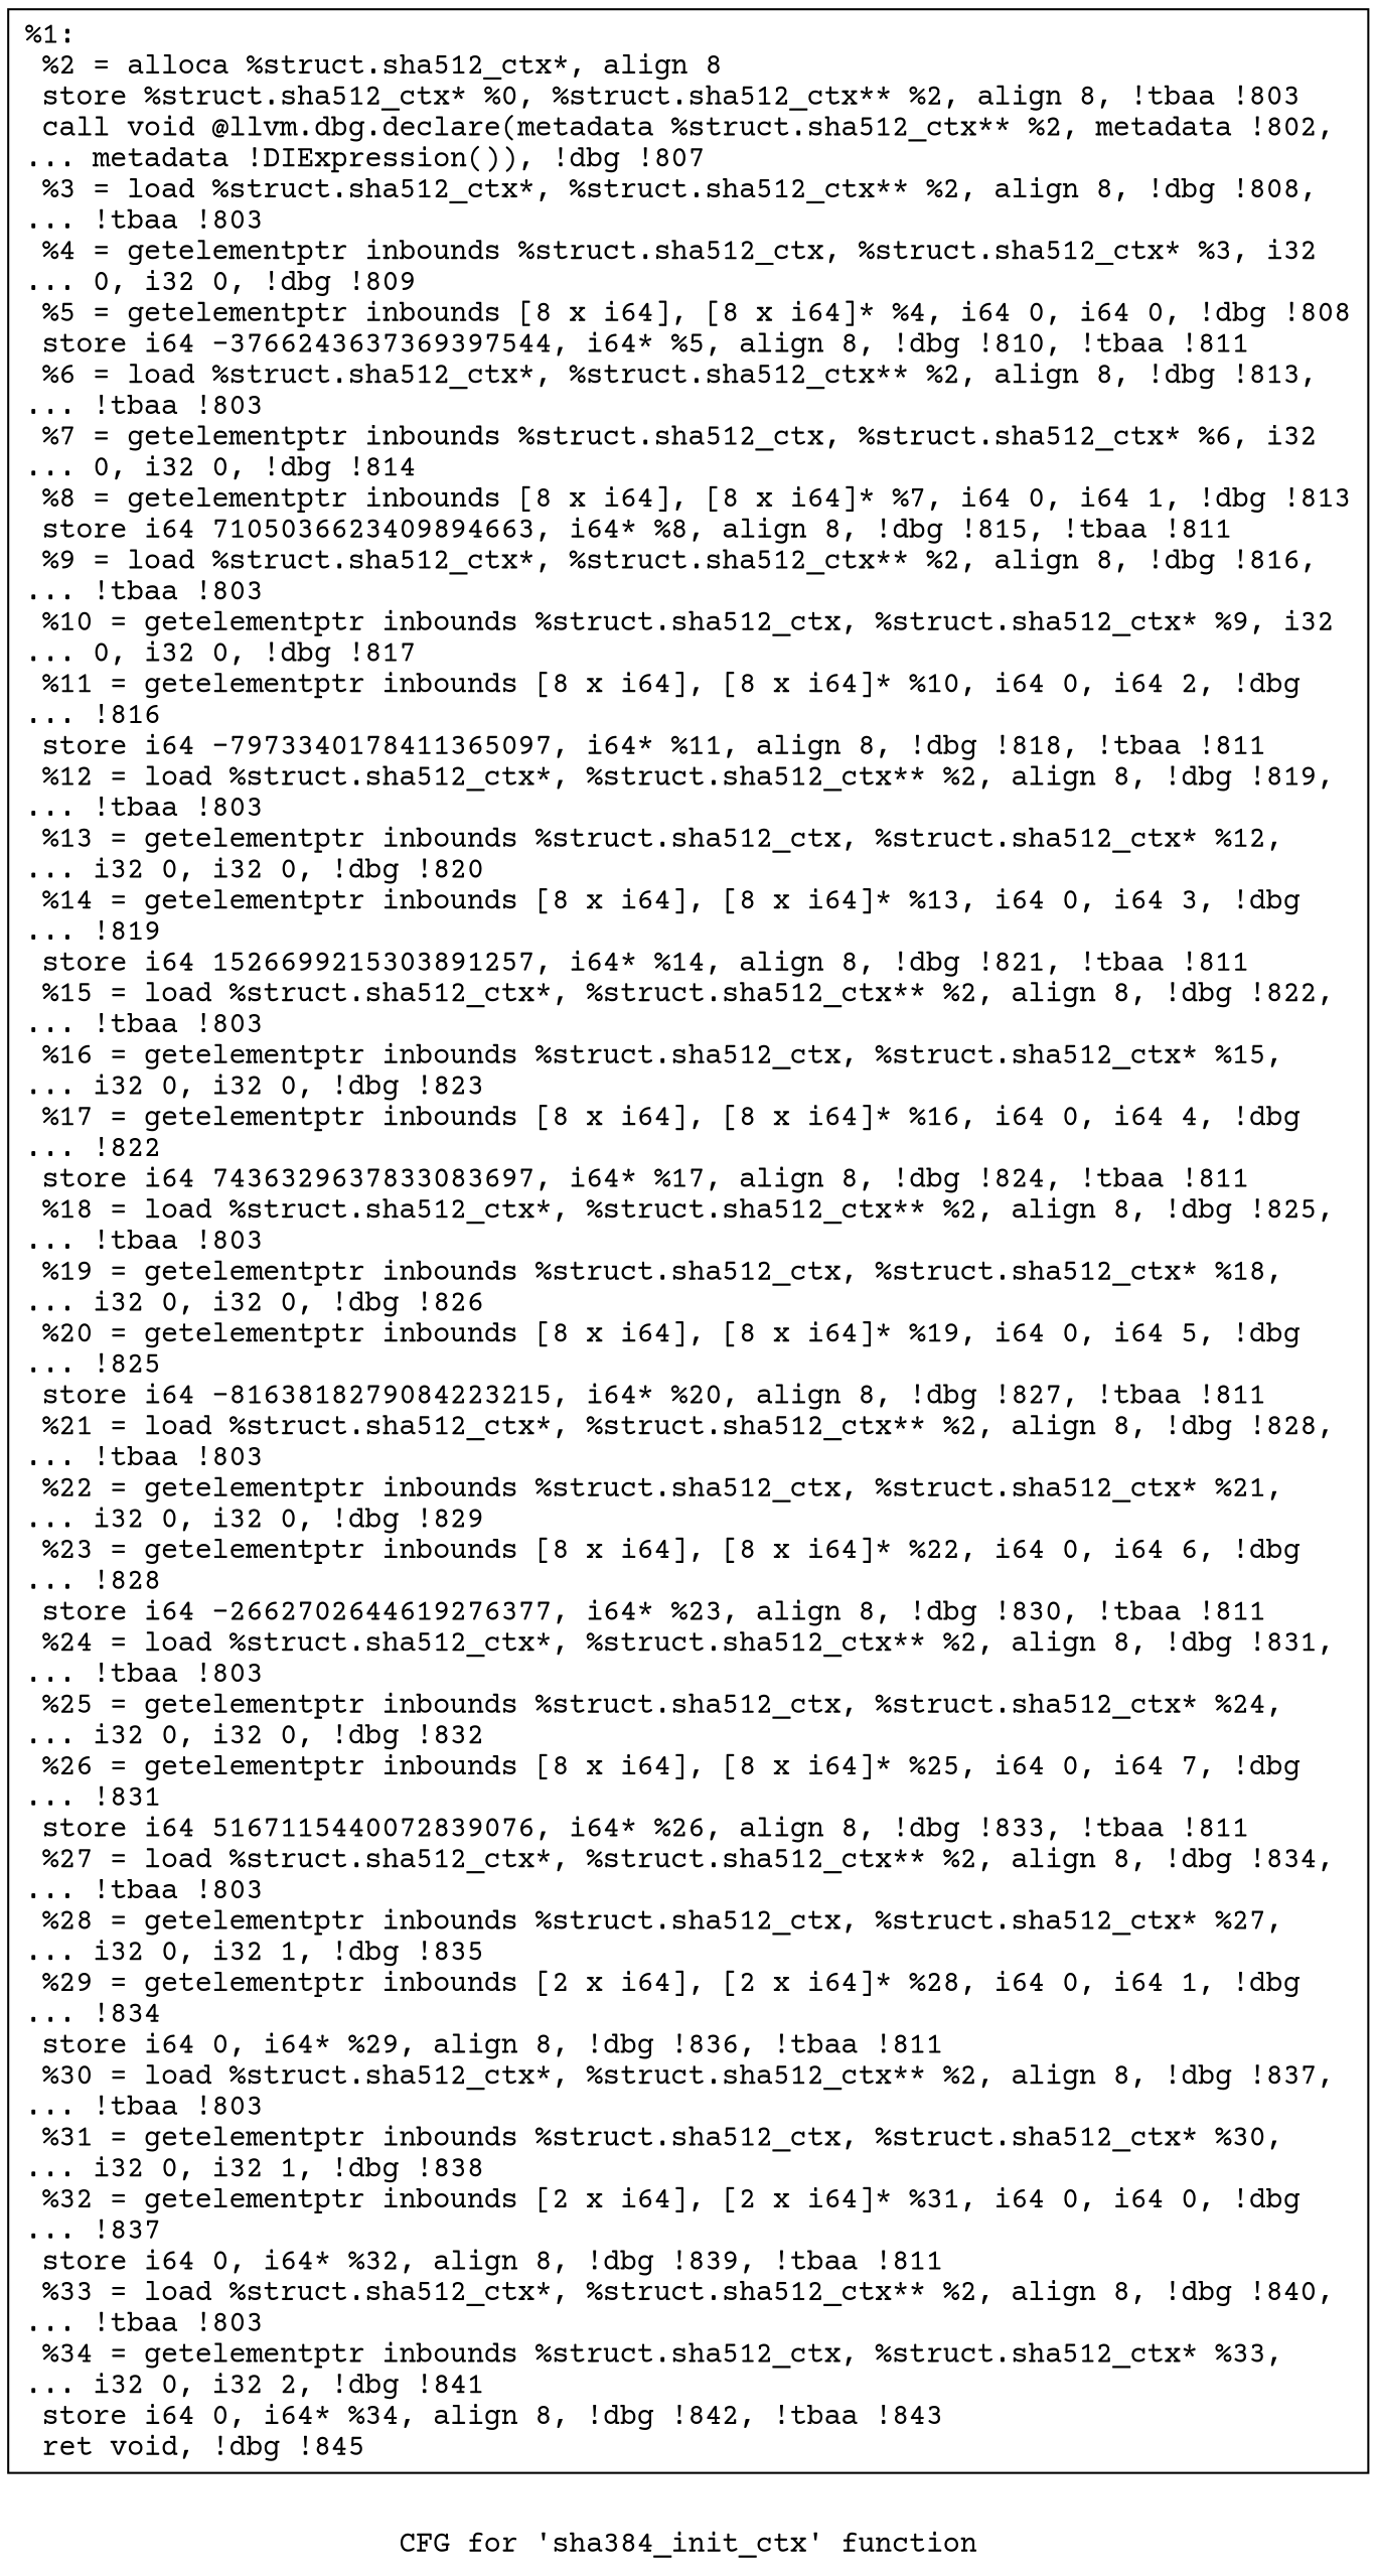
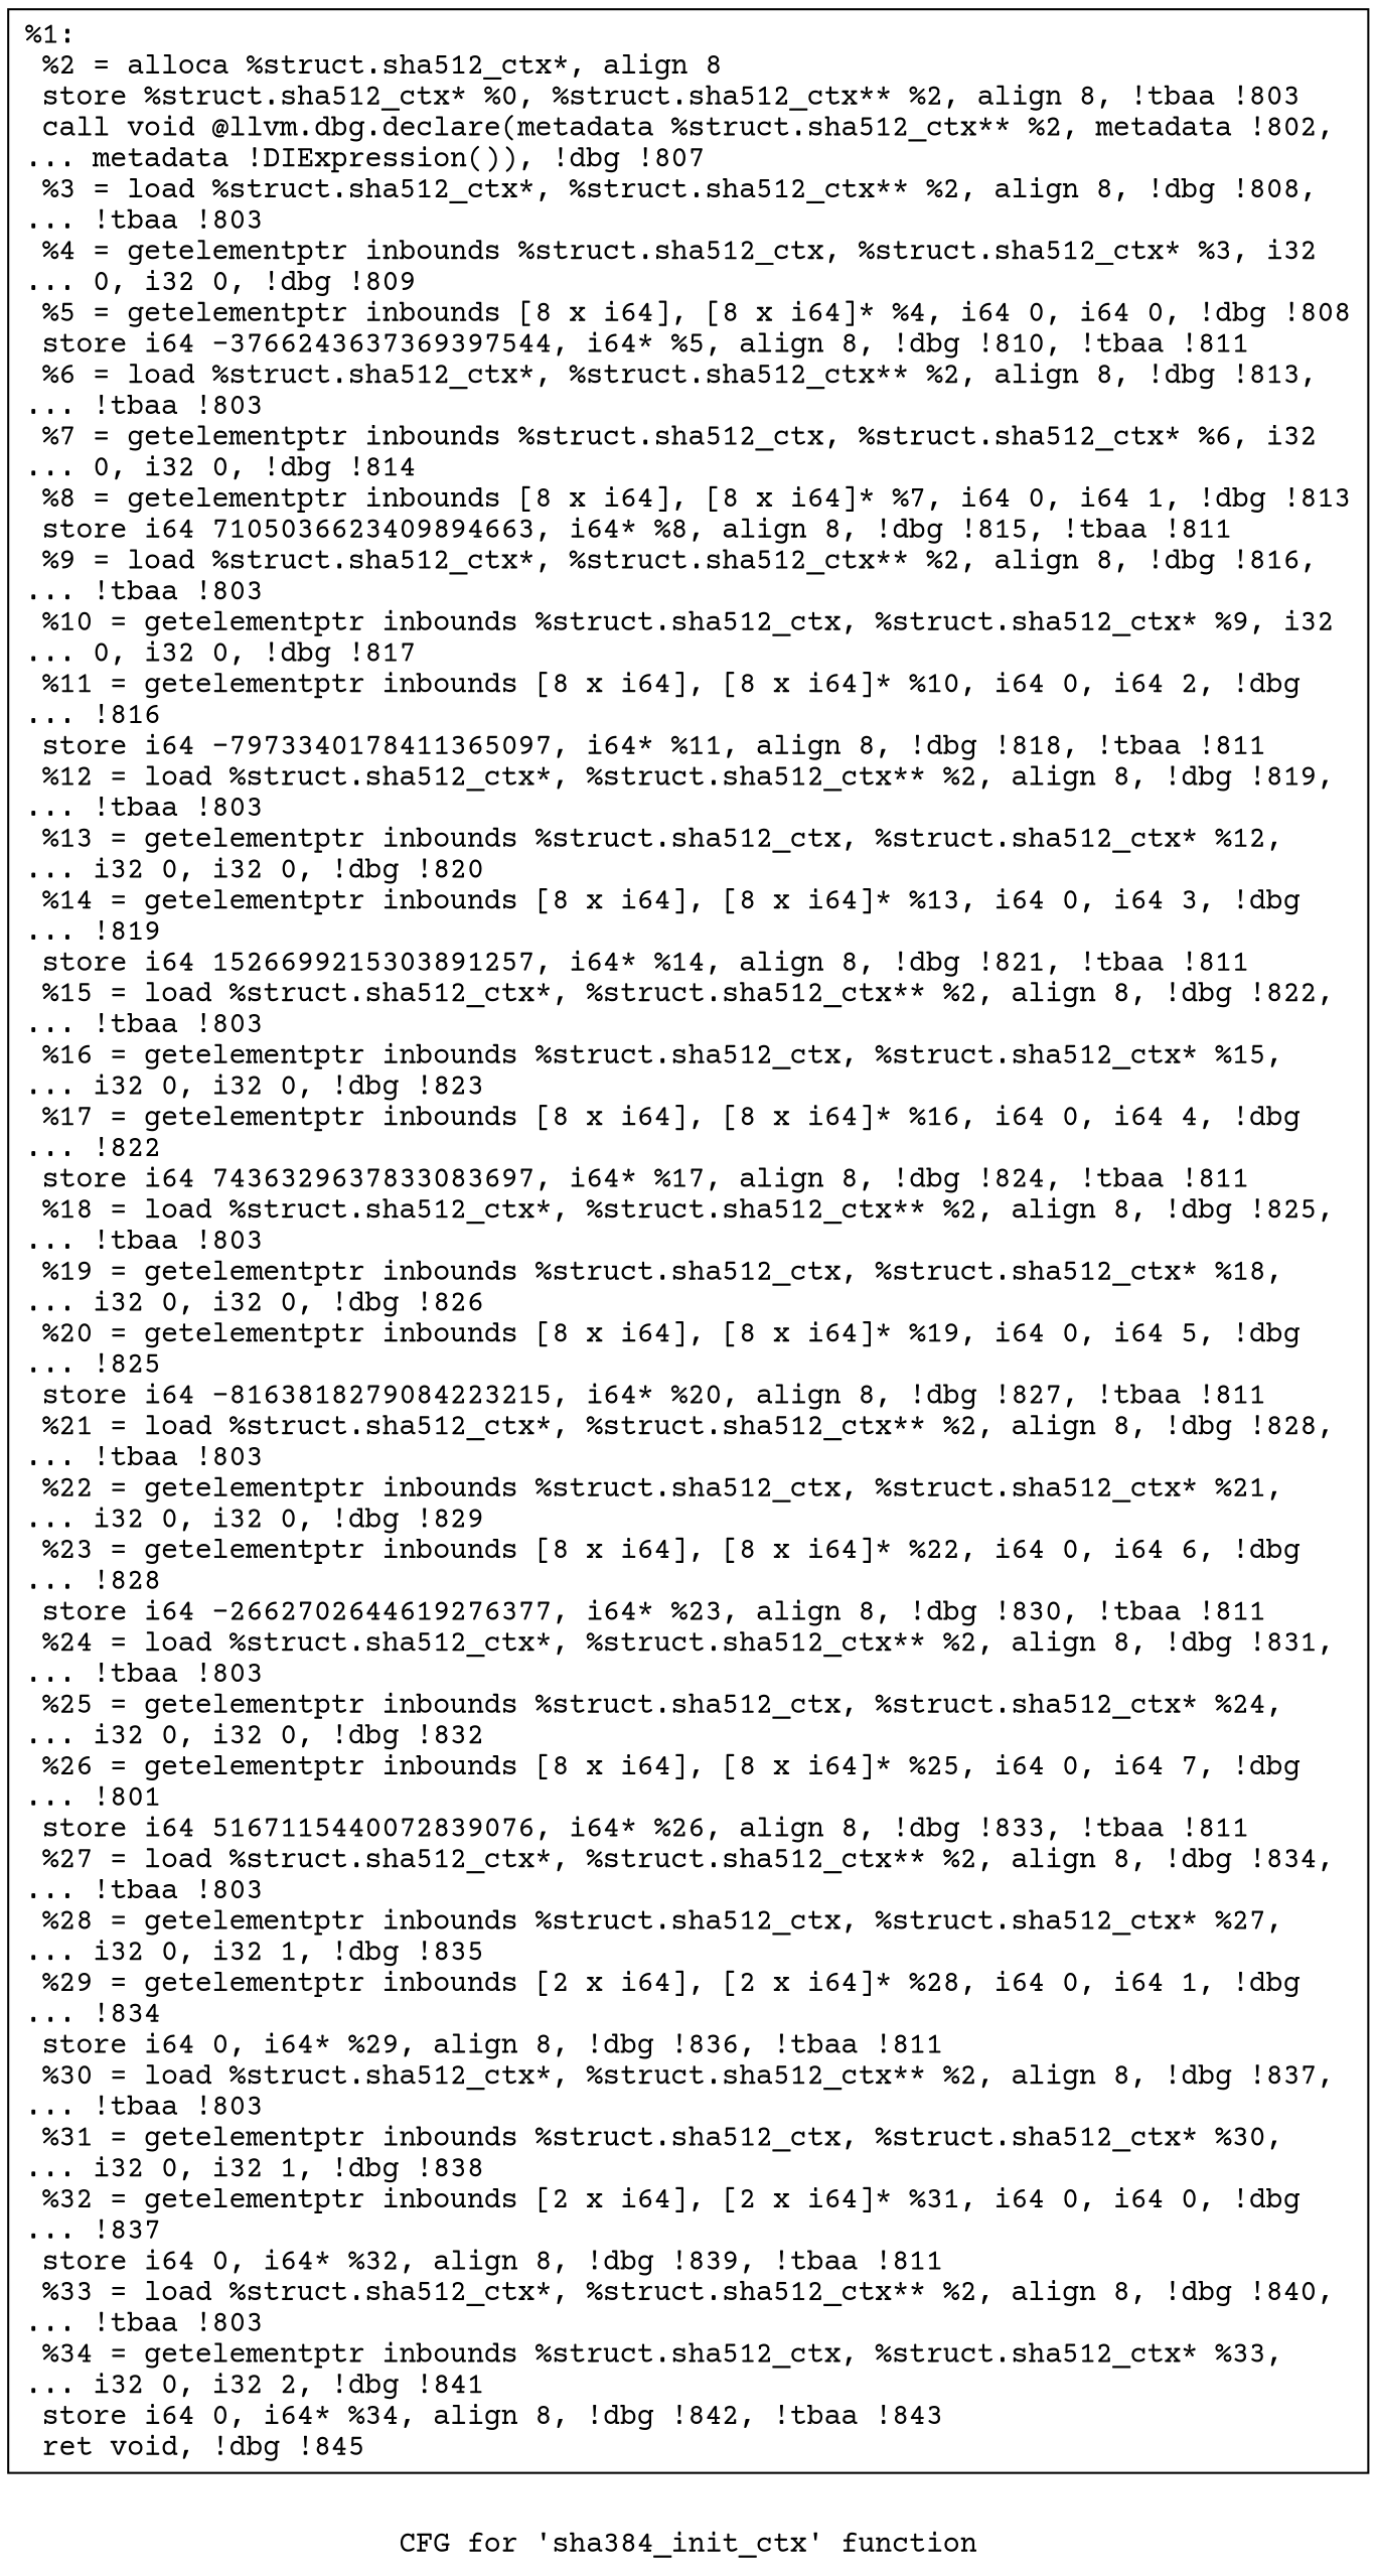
  digraph {
    label="CFG for 'sha384_init_ctx' function"
    fontname="Courier Prime"
-   n1 [label="{%1:\l  %2 = alloca %struct.sha512_ctx*, align 8\l  store %struct.sha512_ctx* %0, %struct.sha512_ctx** %2, align 8, !tbaa !803\l  call void @llvm.dbg.declare(metadata %struct.sha512_ctx** %2, metadata !802,\l... metadata !DIExpression()), !dbg !807\l  %3 = load %struct.sha512_ctx*, %struct.sha512_ctx** %2, align 8, !dbg !808,\l... !tbaa !803\l  %4 = getelementptr inbounds %struct.sha512_ctx, %struct.sha512_ctx* %3, i32\l... 0, i32 0, !dbg !809\l  %5 = getelementptr inbounds [8 x i64], [8 x i64]* %4, i64 0, i64 0, !dbg !808\l  store i64 -3766243637369397544, i64* %5, align 8, !dbg !810, !tbaa !811\l  %6 = load %struct.sha512_ctx*, %struct.sha512_ctx** %2, align 8, !dbg !813,\l... !tbaa !803\l  %7 = getelementptr inbounds %struct.sha512_ctx, %struct.sha512_ctx* %6, i32\l... 0, i32 0, !dbg !814\l  %8 = getelementptr inbounds [8 x i64], [8 x i64]* %7, i64 0, i64 1, !dbg !813\l  store i64 7105036623409894663, i64* %8, align 8, !dbg !815, !tbaa !811\l  %9 = load %struct.sha512_ctx*, %struct.sha512_ctx** %2, align 8, !dbg !816,\l... !tbaa !803\l  %10 = getelementptr inbounds %struct.sha512_ctx, %struct.sha512_ctx* %9, i32\l... 0, i32 0, !dbg !817\l  %11 = getelementptr inbounds [8 x i64], [8 x i64]* %10, i64 0, i64 2, !dbg\l... !816\l  store i64 -7973340178411365097, i64* %11, align 8, !dbg !818, !tbaa !811\l  %12 = load %struct.sha512_ctx*, %struct.sha512_ctx** %2, align 8, !dbg !819,\l... !tbaa !803\l  %13 = getelementptr inbounds %struct.sha512_ctx, %struct.sha512_ctx* %12,\l... i32 0, i32 0, !dbg !820\l  %14 = getelementptr inbounds [8 x i64], [8 x i64]* %13, i64 0, i64 3, !dbg\l... !819\l  store i64 1526699215303891257, i64* %14, align 8, !dbg !821, !tbaa !811\l  %15 = load %struct.sha512_ctx*, %struct.sha512_ctx** %2, align 8, !dbg !822,\l... !tbaa !803\l  %16 = getelementptr inbounds %struct.sha512_ctx, %struct.sha512_ctx* %15,\l... i32 0, i32 0, !dbg !823\l  %17 = getelementptr inbounds [8 x i64], [8 x i64]* %16, i64 0, i64 4, !dbg\l... !822\l  store i64 7436329637833083697, i64* %17, align 8, !dbg !824, !tbaa !811\l  %18 = load %struct.sha512_ctx*, %struct.sha512_ctx** %2, align 8, !dbg !825,\l... !tbaa !803\l  %19 = getelementptr inbounds %struct.sha512_ctx, %struct.sha512_ctx* %18,\l... i32 0, i32 0, !dbg !826\l  %20 = getelementptr inbounds [8 x i64], [8 x i64]* %19, i64 0, i64 5, !dbg\l... !825\l  store i64 -8163818279084223215, i64* %20, align 8, !dbg !827, !tbaa !811\l  %21 = load %struct.sha512_ctx*, %struct.sha512_ctx** %2, align 8, !dbg !828,\l... !tbaa !803\l  %22 = getelementptr inbounds %struct.sha512_ctx, %struct.sha512_ctx* %21,\l... i32 0, i32 0, !dbg !829\l  %23 = getelementptr inbounds [8 x i64], [8 x i64]* %22, i64 0, i64 6, !dbg\l... !828\l  store i64 -2662702644619276377, i64* %23, align 8, !dbg !830, !tbaa !811\l  %24 = load %struct.sha512_ctx*, %struct.sha512_ctx** %2, align 8, !dbg !831,\l... !tbaa !803\l  %25 = getelementptr inbounds %struct.sha512_ctx, %struct.sha512_ctx* %24,\l... i32 0, i32 0, !dbg !832\l  %26 = getelementptr inbounds [8 x i64], [8 x i64]* %25, i64 0, i64 7, !dbg\l... !831\l  store i64 5167115440072839076, i64* %26, align 8, !dbg !833, !tbaa !811\l  %27 = load %struct.sha512_ctx*, %struct.sha512_ctx** %2, align 8, !dbg !834,\l... !tbaa !803\l  %28 = getelementptr inbounds %struct.sha512_ctx, %struct.sha512_ctx* %27,\l... i32 0, i32 1, !dbg !835\l  %29 = getelementptr inbounds [2 x i64], [2 x i64]* %28, i64 0, i64 1, !dbg\l... !834\l  store i64 0, i64* %29, align 8, !dbg !836, !tbaa !811\l  %30 = load %struct.sha512_ctx*, %struct.sha512_ctx** %2, align 8, !dbg !837,\l... !tbaa !803\l  %31 = getelementptr inbounds %struct.sha512_ctx, %struct.sha512_ctx* %30,\l... i32 0, i32 1, !dbg !838\l  %32 = getelementptr inbounds [2 x i64], [2 x i64]* %31, i64 0, i64 0, !dbg\l... !837\l  store i64 0, i64* %32, align 8, !dbg !839, !tbaa !811\l  %33 = load %struct.sha512_ctx*, %struct.sha512_ctx** %2, align 8, !dbg !840,\l... !tbaa !803\l  %34 = getelementptr inbounds %struct.sha512_ctx, %struct.sha512_ctx* %33,\l... i32 0, i32 2, !dbg !841\l  store i64 0, i64* %34, align 8, !dbg !842, !tbaa !843\l  ret void, !dbg !845\l}" shape=record fontname="Courier Prime"]
+   n1 [label="{%1:\l  %2 = alloca %struct.sha512_ctx*, align 8\l  store %struct.sha512_ctx* %0, %struct.sha512_ctx** %2, align 8, !tbaa !803\l  call void @llvm.dbg.declare(metadata %struct.sha512_ctx** %2, metadata !802,\l... metadata !DIExpression()), !dbg !807\l  %3 = load %struct.sha512_ctx*, %struct.sha512_ctx** %2, align 8, !dbg !808,\l... !tbaa !803\l  %4 = getelementptr inbounds %struct.sha512_ctx, %struct.sha512_ctx* %3, i32\l... 0, i32 0, !dbg !809\l  %5 = getelementptr inbounds [8 x i64], [8 x i64]* %4, i64 0, i64 0, !dbg !808\l  store i64 -3766243637369397544, i64* %5, align 8, !dbg !810, !tbaa !811\l  %6 = load %struct.sha512_ctx*, %struct.sha512_ctx** %2, align 8, !dbg !813,\l... !tbaa !803\l  %7 = getelementptr inbounds %struct.sha512_ctx, %struct.sha512_ctx* %6, i32\l... 0, i32 0, !dbg !814\l  %8 = getelementptr inbounds [8 x i64], [8 x i64]* %7, i64 0, i64 1, !dbg !813\l  store i64 7105036623409894663, i64* %8, align 8, !dbg !815, !tbaa !811\l  %9 = load %struct.sha512_ctx*, %struct.sha512_ctx** %2, align 8, !dbg !816,\l... !tbaa !803\l  %10 = getelementptr inbounds %struct.sha512_ctx, %struct.sha512_ctx* %9, i32\l... 0, i32 0, !dbg !817\l  %11 = getelementptr inbounds [8 x i64], [8 x i64]* %10, i64 0, i64 2, !dbg\l... !816\l  store i64 -7973340178411365097, i64* %11, align 8, !dbg !818, !tbaa !811\l  %12 = load %struct.sha512_ctx*, %struct.sha512_ctx** %2, align 8, !dbg !819,\l... !tbaa !803\l  %13 = getelementptr inbounds %struct.sha512_ctx, %struct.sha512_ctx* %12,\l... i32 0, i32 0, !dbg !820\l  %14 = getelementptr inbounds [8 x i64], [8 x i64]* %13, i64 0, i64 3, !dbg\l... !819\l  store i64 1526699215303891257, i64* %14, align 8, !dbg !821, !tbaa !811\l  %15 = load %struct.sha512_ctx*, %struct.sha512_ctx** %2, align 8, !dbg !822,\l... !tbaa !803\l  %16 = getelementptr inbounds %struct.sha512_ctx, %struct.sha512_ctx* %15,\l... i32 0, i32 0, !dbg !823\l  %17 = getelementptr inbounds [8 x i64], [8 x i64]* %16, i64 0, i64 4, !dbg\l... !822\l  store i64 7436329637833083697, i64* %17, align 8, !dbg !824, !tbaa !811\l  %18 = load %struct.sha512_ctx*, %struct.sha512_ctx** %2, align 8, !dbg !825,\l... !tbaa !803\l  %19 = getelementptr inbounds %struct.sha512_ctx, %struct.sha512_ctx* %18,\l... i32 0, i32 0, !dbg !826\l  %20 = getelementptr inbounds [8 x i64], [8 x i64]* %19, i64 0, i64 5, !dbg\l... !825\l  store i64 -8163818279084223215, i64* %20, align 8, !dbg !827, !tbaa !811\l  %21 = load %struct.sha512_ctx*, %struct.sha512_ctx** %2, align 8, !dbg !828,\l... !tbaa !803\l  %22 = getelementptr inbounds %struct.sha512_ctx, %struct.sha512_ctx* %21,\l... i32 0, i32 0, !dbg !829\l  %23 = getelementptr inbounds [8 x i64], [8 x i64]* %22, i64 0, i64 6, !dbg\l... !828\l  store i64 -2662702644619276377, i64* %23, align 8, !dbg !830, !tbaa !811\l  %24 = load %struct.sha512_ctx*, %struct.sha512_ctx** %2, align 8, !dbg !831,\l... !tbaa !803\l  %25 = getelementptr inbounds %struct.sha512_ctx, %struct.sha512_ctx* %24,\l... i32 0, i32 0, !dbg !832\l  %26 = getelementptr inbounds [8 x i64], [8 x i64]* %25, i64 0, i64 7, !dbg\l... !801\l  store i64 5167115440072839076, i64* %26, align 8, !dbg !833, !tbaa !811\l  %27 = load %struct.sha512_ctx*, %struct.sha512_ctx** %2, align 8, !dbg !834,\l... !tbaa !803\l  %28 = getelementptr inbounds %struct.sha512_ctx, %struct.sha512_ctx* %27,\l... i32 0, i32 1, !dbg !835\l  %29 = getelementptr inbounds [2 x i64], [2 x i64]* %28, i64 0, i64 1, !dbg\l... !834\l  store i64 0, i64* %29, align 8, !dbg !836, !tbaa !811\l  %30 = load %struct.sha512_ctx*, %struct.sha512_ctx** %2, align 8, !dbg !837,\l... !tbaa !803\l  %31 = getelementptr inbounds %struct.sha512_ctx, %struct.sha512_ctx* %30,\l... i32 0, i32 1, !dbg !838\l  %32 = getelementptr inbounds [2 x i64], [2 x i64]* %31, i64 0, i64 0, !dbg\l... !837\l  store i64 0, i64* %32, align 8, !dbg !839, !tbaa !811\l  %33 = load %struct.sha512_ctx*, %struct.sha512_ctx** %2, align 8, !dbg !840,\l... !tbaa !803\l  %34 = getelementptr inbounds %struct.sha512_ctx, %struct.sha512_ctx* %33,\l... i32 0, i32 2, !dbg !841\l  store i64 0, i64* %34, align 8, !dbg !842, !tbaa !843\l  ret void, !dbg !845\l}" shape=record fontname="Courier Prime"]
  }
